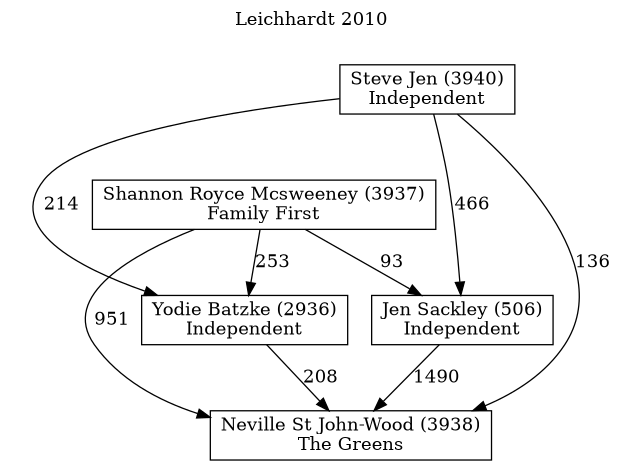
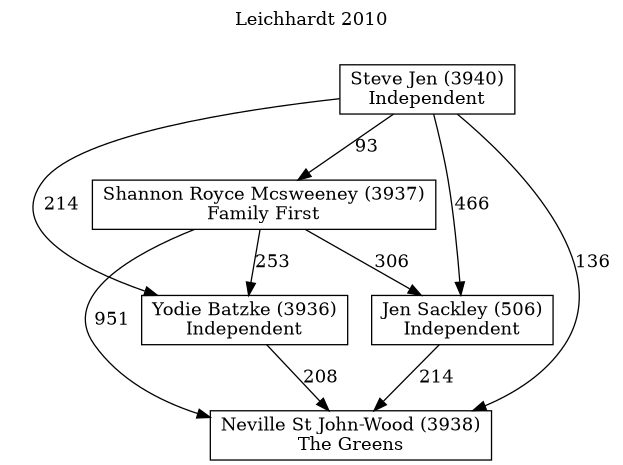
  digraph {
    label="Leichhardt 2010"
    labelloc=t
    mclimit=10
    node [shape=box]
    n1 [label="Jen Sackley (506)\nIndependent"]
    n2 [label="Neville St John-Wood (3938)\nThe Greens"]
    n3 [label="Shannon Royce Mcsweeney (3937)\nFamily First"]
-   n4 [label="Yodie Batzke (2936)\nIndependent"]
+   n4 [label="Yodie Batzke (3936)\nIndependent"]
    n5 [label="Steve Jen (3940)\nIndependent"]
-   n1 -> n2 [label=1490]
-   n3 -> n1 [label=93]
+   n1 -> n2 [label=214]
+   n3 -> n1 [label=306]
    n3 -> n2 [label=951]
    n3 -> n4 [label=253]
    n4 -> n2 [label=208]
    n5 -> n1 [label=466]
    n5 -> n2 [label=136]
+   n5 -> n3 [label=93]
    n5 -> n4 [label=214]
  }
